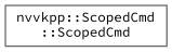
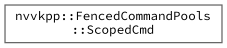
  digraph {
    rankdir=LR
    fontname="Source Code Pro"
-   n1 [color=grey40 fillcolor=white fontname="Source Code Pro" fontsize=10 height=0.2 label="nvvkpp::ScopedCmd\l::ScopedCmd" shape=box style=filled width=0.4]
+   n1 [color=grey40 fillcolor=white fontname="Source Code Pro" fontsize=10 height=0.2 label="nvvkpp::FencedCommandPools\l::ScopedCmd" shape=box style=filled width=0.4]
  }
